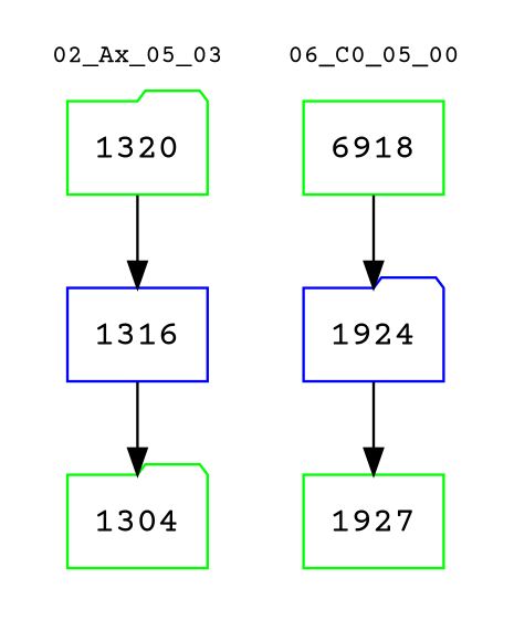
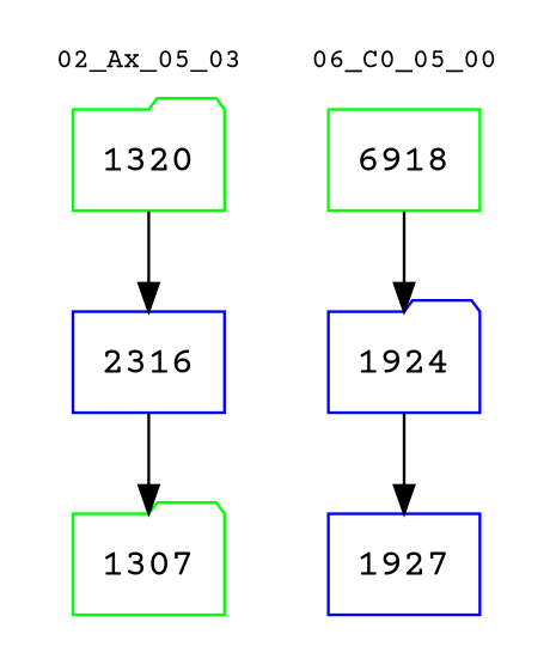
  digraph {
    fontname="Courier Prime"
    node [color=green fontname="Courier Prime" shape=folder]
    edge [color=black fontname="Courier Prime"]
    n1 [label=1320]
-   n2 [color=blue label=1316 shape=box]
-   n3 [label=1304]
+   n2 [color=blue label=2316 shape=box]
+   n3 [label=1307]
    n4 [label=6918 shape=box]
    n5 [color=blue label=1924]
-   n6 [label=1927 shape=box]
+   n6 [color=blue label=1927 shape=box]
    subgraph cluster_1 {
      color=white
      fontsize=10
      label="02_Ax_05_03"
      n1
      n2
      n3
    }
    subgraph cluster_2 {
      color=white
      fontsize=10
      label="06_C0_05_00"
      n4
      n5
      n6
    }
    n1 -> n2
    n2 -> n3
    n4 -> n5
    n5 -> n6
  }
